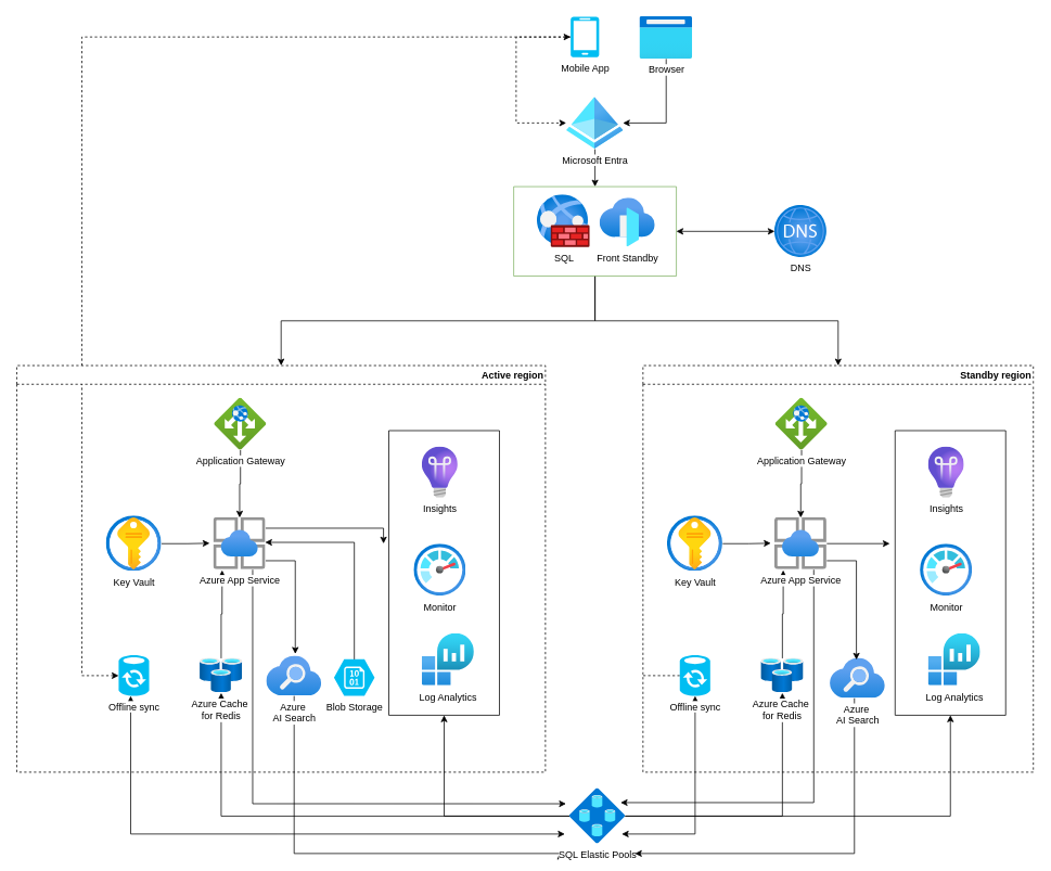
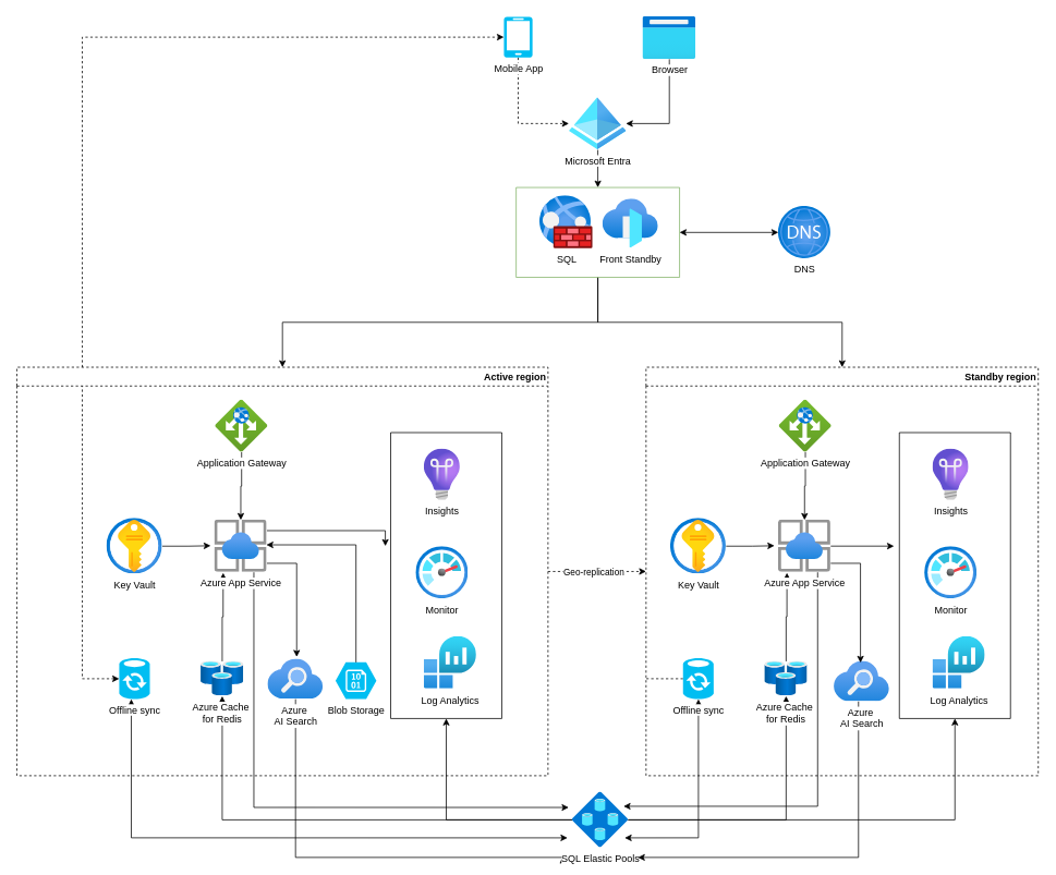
  <mxCell id="0" />
  <mxCell id="1" parent="0" />
  <mxCell id="2" style="edgeStyle=orthogonalEdgeStyle;rounded=0;orthogonalLoop=1;jettySize=auto;html=1;entryX=-0.174;entryY=1.16;entryDx=0;entryDy=0;entryPerimeter=0;" edge="1" parent="1" source="56" target="23"><mxGeometry relative="1" as="geometry"><Array as="points"><mxPoint x="361" y="1049" /><mxPoint x="688" y="1049" /></Array></mxGeometry></mxCell>
  <mxCell id="3" style="edgeStyle=orthogonalEdgeStyle;rounded=0;orthogonalLoop=1;jettySize=auto;html=1;entryX=0.939;entryY=0.824;entryDx=0;entryDy=0;entryPerimeter=0;startArrow=classic;startFill=1;" edge="1" parent="1" source="37" target="23"><mxGeometry relative="1" as="geometry"><Array as="points"><mxPoint x="854" y="1025" /></Array></mxGeometry></mxCell>
  <mxCell id="4" value="DNS" style="image;aspect=fixed;html=1;points=[];align=center;fontSize=12;image=img/lib/azure2/networking/DNS_Zones.svg;" parent="1" vertex="1"><mxGeometry x="952" y="252" width="64" height="64" as="geometry" /></mxCell>
  <mxCell id="5" value="" style="edgeStyle=orthogonalEdgeStyle;rounded=0;orthogonalLoop=1;jettySize=auto;html=1;entryX=0.5;entryY=0;entryDx=0;entryDy=0;" edge="1" parent="1" source="6" target="13"><mxGeometry relative="1" as="geometry" /></mxCell>
  <mxCell id="6" value="Microsoft Entra" style="image;aspect=fixed;html=1;points=[];align=center;fontSize=12;image=img/lib/azure2/identity/Azure_Active_Directory.svg;" parent="1" vertex="1"><mxGeometry x="696" y="119" width="70" height="64" as="geometry" /></mxCell>
  <mxCell id="7" value="" style="edgeStyle=orthogonalEdgeStyle;rounded=0;orthogonalLoop=1;jettySize=auto;html=1;" edge="1" parent="1" source="8" target="28"><mxGeometry relative="1" as="geometry" /></mxCell>
  <mxCell id="8" value="Application Gateway" style="image;aspect=fixed;html=1;points=[];align=center;fontSize=12;image=img/lib/azure2/networking/Application_Gateways.svg;" parent="1" vertex="1"><mxGeometry x="263" y="489" width="64" height="64" as="geometry" /></mxCell>
  <mxCell id="9" value="SQL" style="image;aspect=fixed;html=1;points=[];align=center;fontSize=12;image=img/lib/azure2/networking/Web_Application_Firewall_Policies_WAF.svg;" vertex="1" parent="1"><mxGeometry x="660" y="239" width="65" height="65" as="geometry" /></mxCell>
  <mxCell id="10" value="" style="rounded=0;orthogonalLoop=1;jettySize=auto;html=1;startArrow=classic;startFill=1;" edge="1" parent="1" source="13" target="4"><mxGeometry relative="1" as="geometry" /></mxCell>
  <mxCell id="11" style="edgeStyle=orthogonalEdgeStyle;rounded=0;orthogonalLoop=1;jettySize=auto;html=1;entryX=0.5;entryY=0;entryDx=0;entryDy=0;" edge="1" parent="1" source="13" target="29"><mxGeometry relative="1" as="geometry" /></mxCell>
  <mxCell id="12" style="edgeStyle=orthogonalEdgeStyle;rounded=0;orthogonalLoop=1;jettySize=auto;html=1;entryX=0.5;entryY=0;entryDx=0;entryDy=0;" edge="1" parent="1" source="13" target="47"><mxGeometry relative="1" as="geometry" /></mxCell>
  <mxCell id="13" value="" style="swimlane;startSize=0;fillColor=#d5e8d4;strokeColor=#82b366;swimlaneFillColor=none;gradientColor=none;perimeterSpacing=0;" vertex="1" parent="1"><mxGeometry x="631" y="229" width="200" height="110" as="geometry" /></mxCell>
  <mxCell id="14" value="Front Standby" style="image;aspect=fixed;html=1;points=[];align=center;fontSize=12;image=img/lib/azure2/networking/Front_Doors.svg;" parent="13" vertex="1"><mxGeometry x="106" y="14" width="68" height="60" as="geometry" /></mxCell>
  <mxCell id="15" style="edgeStyle=orthogonalEdgeStyle;rounded=0;orthogonalLoop=1;jettySize=auto;html=1;entryX=-0.076;entryY=0.492;entryDx=0;entryDy=0;entryPerimeter=0;" edge="1" parent="1" source="48" target="28"><mxGeometry relative="1" as="geometry" /></mxCell>
  <mxCell id="16" style="edgeStyle=orthogonalEdgeStyle;rounded=0;orthogonalLoop=1;jettySize=auto;html=1;entryX=-0.006;entryY=0.496;entryDx=0;entryDy=0;entryPerimeter=0;dashed=1;" edge="1" parent="1" source="17" target="6"><mxGeometry relative="1" as="geometry"><Array as="points"><mxPoint x="634" y="151" /></Array></mxGeometry></mxCell>
- <mxCell id="17" value="Mobile App" style="verticalLabelPosition=bottom;html=1;verticalAlign=top;align=center;strokeColor=none;fillColor=#00BEF2;shape=mxgraph.azure.mobile;pointerEvents=1;fontFamily=Helvetica;fontSize=12;fontColor=default;labelBackgroundColor=default;" parent="1" vertex="1"><mxGeometry x="701" y="20" width="35" height="50" as="geometry" /></mxCell>
+ <mxCell id="17" value="Mobile App" style="verticalLabelPosition=bottom;html=1;verticalAlign=top;align=center;strokeColor=none;fillColor=#00BEF2;shape=mxgraph.azure.mobile;pointerEvents=1;fontFamily=Helvetica;fontSize=12;fontColor=default;labelBackgroundColor=default;" parent="1" vertex="1"><mxGeometry x="616" y="20" width="35" height="50" as="geometry" /></mxCell>
  <mxCell id="18" style="edgeStyle=orthogonalEdgeStyle;rounded=0;orthogonalLoop=1;jettySize=auto;html=1;entryX=0;entryY=0.5;entryDx=0;entryDy=0;entryPerimeter=0;startArrow=classic;startFill=1;dashed=1;" edge="1" parent="1" source="54" target="17"><mxGeometry relative="1" as="geometry"><Array as="points"><mxPoint x="100" y="830" /><mxPoint x="100" y="45" /></Array></mxGeometry></mxCell>
  <mxCell id="19" style="edgeStyle=orthogonalEdgeStyle;rounded=0;orthogonalLoop=1;jettySize=auto;html=1;" edge="1" parent="1" source="23" target="55"><mxGeometry relative="1" as="geometry" /></mxCell>
  <mxCell id="20" style="edgeStyle=orthogonalEdgeStyle;rounded=0;orthogonalLoop=1;jettySize=auto;html=1;" edge="1" parent="1" source="23" target="35"><mxGeometry relative="1" as="geometry" /></mxCell>
  <mxCell id="21" style="edgeStyle=orthogonalEdgeStyle;rounded=0;orthogonalLoop=1;jettySize=auto;html=1;entryX=0.5;entryY=1;entryDx=0;entryDy=0;" edge="1" parent="1" source="23" target="49"><mxGeometry relative="1" as="geometry"><Array as="points"><mxPoint x="546" y="1003" /></Array></mxGeometry></mxCell>
  <mxCell id="22" style="edgeStyle=orthogonalEdgeStyle;rounded=0;orthogonalLoop=1;jettySize=auto;html=1;entryX=0.5;entryY=1;entryDx=0;entryDy=0;" edge="1" parent="1" source="23" target="31"><mxGeometry relative="1" as="geometry" /></mxCell>
  <mxCell id="23" value="SQL Elastic Pools" style="image;aspect=fixed;html=1;points=[];align=center;fontSize=12;image=img/lib/azure2/databases/SQL_Elastic_Pools.svg;" vertex="1" parent="1"><mxGeometry x="700" y="969" width="68" height="68" as="geometry" /></mxCell>
  <mxCell id="24" style="edgeStyle=orthogonalEdgeStyle;rounded=0;orthogonalLoop=1;jettySize=auto;html=1;entryX=-0.069;entryY=0.277;entryDx=0;entryDy=0;entryPerimeter=0;" edge="1" parent="1" source="28" target="23"><mxGeometry relative="1" as="geometry"><Array as="points"><mxPoint x="310" y="988" /></Array></mxGeometry></mxCell>
  <mxCell id="25" style="edgeStyle=orthogonalEdgeStyle;rounded=0;orthogonalLoop=1;jettySize=auto;html=1;entryX=-0.09;entryY=0.824;entryDx=0;entryDy=0;entryPerimeter=0;endArrow=classic;endFill=1;startArrow=classic;startFill=1;" edge="1" parent="1" source="54" target="23"><mxGeometry relative="1" as="geometry"><Array as="points"><mxPoint x="160" y="1025" /></Array></mxGeometry></mxCell>
  <mxCell id="26" style="edgeStyle=orthogonalEdgeStyle;rounded=0;orthogonalLoop=1;jettySize=auto;html=1;entryX=-0.048;entryY=0.397;entryDx=0;entryDy=0;entryPerimeter=0;" edge="1" parent="1" source="28" target="49"><mxGeometry relative="1" as="geometry"><Array as="points"><mxPoint x="471" y="649" /></Array></mxGeometry></mxCell>
  <mxCell id="27" style="edgeStyle=orthogonalEdgeStyle;rounded=0;orthogonalLoop=1;jettySize=auto;html=1;entryX=0.163;entryY=1.011;entryDx=0;entryDy=0;entryPerimeter=0;" edge="1" parent="1" source="55" target="28"><mxGeometry relative="1" as="geometry" /></mxCell>
  <mxCell id="28" value="Azure App Service" style="image;aspect=fixed;html=1;points=[];align=center;fontSize=12;image=img/lib/azure2/app_services/App_Service_Environments.svg;" vertex="1" parent="1"><mxGeometry x="262" y="636" width="64" height="64" as="geometry" /></mxCell>
  <mxCell id="29" value="Standby region" style="swimlane;whiteSpace=wrap;html=1;startSize=23;dashed=1;align=right;" vertex="1" parent="1"><mxGeometry x="790" y="449" width="480" height="500" as="geometry"><mxRectangle x="60" y="370" width="140" height="30" as="alternateBounds" /></mxGeometry></mxCell>
  <mxCell id="30" value="Key Vault" style="image;aspect=fixed;html=1;points=[];align=center;fontSize=12;image=img/lib/azure2/security/Key_Vaults.svg;" vertex="1" parent="29"><mxGeometry x="30.0" y="185" width="68" height="68" as="geometry" /></mxCell>
  <mxCell id="31" value="" style="swimlane;startSize=0;" vertex="1" parent="29"><mxGeometry x="310" y="80" width="136" height="350" as="geometry" /></mxCell>
  <mxCell id="32" value="Insights" style="image;aspect=fixed;html=1;points=[];align=center;fontSize=12;image=img/lib/azure2/devops/Application_Insights.svg;strokeColor=default;verticalAlign=top;fontFamily=Helvetica;fontColor=default;labelBackgroundColor=default;fillColor=default;" vertex="1" parent="31"><mxGeometry x="41" y="20" width="44" height="63" as="geometry" /></mxCell>
  <mxCell id="33" value="Monitor" style="image;aspect=fixed;html=1;points=[];align=center;fontSize=12;image=img/lib/azure2/management_governance/Monitor.svg;strokeColor=default;verticalAlign=top;fontFamily=Helvetica;fontColor=default;labelBackgroundColor=default;fillColor=default;" vertex="1" parent="31"><mxGeometry x="31" y="139.5" width="64" height="64" as="geometry" /></mxCell>
  <mxCell id="34" value="Log Analytics" style="image;aspect=fixed;html=1;points=[];align=center;fontSize=12;image=img/lib/azure2/analytics/Log_Analytics_Workspaces.svg;" vertex="1" parent="31"><mxGeometry x="41" y="249.5" width="64" height="64" as="geometry" /></mxCell>
  <mxCell id="35" value="Azure Cache&amp;nbsp;&lt;div&gt;for Redis&lt;/div&gt;" style="image;aspect=fixed;html=1;points=[];align=center;fontSize=12;image=img/lib/azure2/databases/Cache_Redis.svg;" vertex="1" parent="29"><mxGeometry x="145.23" y="360" width="52.31" height="42.5" as="geometry" /></mxCell>
  <mxCell id="36" style="edgeStyle=orthogonalEdgeStyle;rounded=0;orthogonalLoop=1;jettySize=auto;html=1;endArrow=none;endFill=0;dashed=1;" edge="1" parent="29" source="37"><mxGeometry relative="1" as="geometry"><mxPoint y="381.25" as="targetPoint" /></mxGeometry></mxCell>
  <mxCell id="37" value="Offline sync" style="verticalLabelPosition=bottom;html=1;verticalAlign=top;align=center;strokeColor=none;fillColor=#00BEF2;shape=mxgraph.azure.sql_datasync;fontFamily=Helvetica;fontSize=12;fontColor=default;labelBackgroundColor=default;" vertex="1" parent="29"><mxGeometry x="45.25" y="356.25" width="37.5" height="50" as="geometry" /></mxCell>
  <mxCell id="38" style="edgeStyle=orthogonalEdgeStyle;rounded=0;orthogonalLoop=1;jettySize=auto;html=1;" edge="1" parent="29" source="39"><mxGeometry relative="1" as="geometry"><mxPoint x="-10" y="600" as="targetPoint" /><Array as="points"><mxPoint x="260" y="600" /></Array></mxGeometry></mxCell>
  <mxCell id="39" value="Azure&amp;nbsp;&lt;div&gt;AI Search&lt;/div&gt;" style="image;aspect=fixed;html=1;points=[];align=center;fontSize=12;image=img/lib/azure2/app_services/Search_Services.svg;" vertex="1" parent="29"><mxGeometry x="230" y="360" width="68" height="49.12" as="geometry" /></mxCell>
  <mxCell id="40" value="" style="edgeStyle=orthogonalEdgeStyle;rounded=0;orthogonalLoop=1;jettySize=auto;html=1;" edge="1" parent="1" source="41" target="58"><mxGeometry relative="1" as="geometry" /></mxCell>
  <mxCell id="41" value="Application Gateway" style="image;aspect=fixed;html=1;points=[];align=center;fontSize=12;image=img/lib/azure2/networking/Application_Gateways.svg;" vertex="1" parent="1"><mxGeometry x="953" y="489" width="64" height="64" as="geometry" /></mxCell>
  <mxCell id="42" style="edgeStyle=orthogonalEdgeStyle;rounded=0;orthogonalLoop=1;jettySize=auto;html=1;entryX=-0.076;entryY=0.492;entryDx=0;entryDy=0;entryPerimeter=0;" edge="1" parent="1" source="30" target="58"><mxGeometry relative="1" as="geometry" /></mxCell>
  <mxCell id="43" style="edgeStyle=orthogonalEdgeStyle;rounded=0;orthogonalLoop=1;jettySize=auto;html=1;entryX=-0.048;entryY=0.397;entryDx=0;entryDy=0;entryPerimeter=0;" edge="1" parent="1" source="58" target="31"><mxGeometry relative="1" as="geometry" /></mxCell>
  <mxCell id="44" style="edgeStyle=orthogonalEdgeStyle;rounded=0;orthogonalLoop=1;jettySize=auto;html=1;entryX=0.163;entryY=1.011;entryDx=0;entryDy=0;entryPerimeter=0;" edge="1" parent="1" source="35" target="58"><mxGeometry relative="1" as="geometry" /></mxCell>
+ <mxCell id="45" style="edgeStyle=orthogonalEdgeStyle;rounded=0;orthogonalLoop=1;jettySize=auto;html=1;entryX=0;entryY=0.5;entryDx=0;entryDy=0;dashed=1;" edge="1" parent="1" source="47" target="29"><mxGeometry relative="1" as="geometry" /></mxCell>
+ <mxCell id="46" value="Geo-replication" style="edgeLabel;html=1;align=center;verticalAlign=middle;resizable=0;points=[];" vertex="1" connectable="0" parent="45"><mxGeometry x="-0.079" relative="1" as="geometry"><mxPoint as="offset" /></mxGeometry></mxCell>
  <mxCell id="47" value="Active region" style="swimlane;whiteSpace=wrap;html=1;startSize=23;dashed=1;align=right;" parent="1" vertex="1"><mxGeometry x="20" y="449" width="650" height="500" as="geometry"><mxRectangle x="60" y="370" width="140" height="30" as="alternateBounds" /></mxGeometry></mxCell>
  <mxCell id="48" value="Key Vault" style="image;aspect=fixed;html=1;points=[];align=center;fontSize=12;image=img/lib/azure2/security/Key_Vaults.svg;" vertex="1" parent="47"><mxGeometry x="110.0" y="185" width="68" height="68" as="geometry" /></mxCell>
  <mxCell id="49" value="" style="swimlane;startSize=0;" vertex="1" parent="47"><mxGeometry x="457.46" y="80" width="136" height="350" as="geometry" /></mxCell>
  <mxCell id="50" value="Insights" style="image;aspect=fixed;html=1;points=[];align=center;fontSize=12;image=img/lib/azure2/devops/Application_Insights.svg;strokeColor=default;verticalAlign=top;fontFamily=Helvetica;fontColor=default;labelBackgroundColor=default;fillColor=default;" parent="49" vertex="1"><mxGeometry x="41" y="20" width="44" height="63" as="geometry" /></mxCell>
  <mxCell id="51" value="Monitor" style="image;aspect=fixed;html=1;points=[];align=center;fontSize=12;image=img/lib/azure2/management_governance/Monitor.svg;strokeColor=default;verticalAlign=top;fontFamily=Helvetica;fontColor=default;labelBackgroundColor=default;fillColor=default;" parent="49" vertex="1"><mxGeometry x="31" y="139.5" width="64" height="64" as="geometry" /></mxCell>
  <mxCell id="52" value="Log Analytics" style="image;aspect=fixed;html=1;points=[];align=center;fontSize=12;image=img/lib/azure2/analytics/Log_Analytics_Workspaces.svg;" vertex="1" parent="49"><mxGeometry x="41" y="249.5" width="64" height="64" as="geometry" /></mxCell>
  <mxCell id="53" value="Blob Storage" style="verticalLabelPosition=bottom;html=1;verticalAlign=top;align=center;strokeColor=none;fillColor=#00BEF2;shape=mxgraph.azure.storage_blob;fontFamily=Helvetica;fontSize=12;fontColor=default;labelBackgroundColor=default;" parent="47" vertex="1"><mxGeometry x="390" y="361.25" width="50" height="45" as="geometry" /></mxCell>
  <mxCell id="54" value="Offline sync" style="verticalLabelPosition=bottom;html=1;verticalAlign=top;align=center;strokeColor=none;fillColor=#00BEF2;shape=mxgraph.azure.sql_datasync;fontFamily=Helvetica;fontSize=12;fontColor=default;labelBackgroundColor=default;" parent="47" vertex="1"><mxGeometry x="125.25" y="356.25" width="37.5" height="50" as="geometry" /></mxCell>
  <mxCell id="55" value="Azure Cache&amp;nbsp;&lt;div&gt;for Redis&lt;/div&gt;" style="image;aspect=fixed;html=1;points=[];align=center;fontSize=12;image=img/lib/azure2/databases/Cache_Redis.svg;" vertex="1" parent="47"><mxGeometry x="225.23" y="360" width="52.31" height="42.5" as="geometry" /></mxCell>
  <mxCell id="56" value="Azure&amp;nbsp;&lt;div&gt;AI Search&lt;/div&gt;" style="image;aspect=fixed;html=1;points=[];align=center;fontSize=12;image=img/lib/azure2/app_services/Search_Services.svg;" vertex="1" parent="47"><mxGeometry x="307" y="357.13" width="68" height="49.12" as="geometry" /></mxCell>
  <mxCell id="57" style="edgeStyle=orthogonalEdgeStyle;rounded=0;orthogonalLoop=1;jettySize=auto;html=1;entryX=0.918;entryY=0.256;entryDx=0;entryDy=0;entryPerimeter=0;" edge="1" parent="1" source="58" target="23"><mxGeometry relative="1" as="geometry"><Array as="points"><mxPoint x="1000" y="986" /></Array></mxGeometry></mxCell>
  <mxCell id="58" value="Azure App Service" style="image;aspect=fixed;html=1;points=[];align=center;fontSize=12;image=img/lib/azure2/app_services/App_Service_Environments.svg;" vertex="1" parent="1"><mxGeometry x="952" y="636" width="64" height="64" as="geometry" /></mxCell>
  <mxCell id="59" style="edgeStyle=orthogonalEdgeStyle;rounded=0;orthogonalLoop=1;jettySize=auto;html=1;entryX=0.99;entryY=0.496;entryDx=0;entryDy=0;entryPerimeter=0;" edge="1" parent="1" source="60" target="6"><mxGeometry relative="1" as="geometry"><Array as="points"><mxPoint x="819" y="151" /></Array></mxGeometry></mxCell>
  <mxCell id="60" value="Browser" style="image;aspect=fixed;html=1;points=[];align=center;fontSize=12;image=img/lib/azure2/general/Browser.svg;strokeColor=default;verticalAlign=top;fontFamily=Helvetica;fontColor=default;labelBackgroundColor=default;fillColor=default;" parent="1" vertex="1"><mxGeometry x="786" y="20" width="65" height="52" as="geometry" /></mxCell>
  <mxCell id="61" style="edgeStyle=orthogonalEdgeStyle;rounded=0;orthogonalLoop=1;jettySize=auto;html=1;entryX=0.989;entryY=0.475;entryDx=0;entryDy=0;entryPerimeter=0;" edge="1" parent="1" source="53" target="28"><mxGeometry relative="1" as="geometry"><Array as="points"><mxPoint x="435" y="666" /></Array></mxGeometry></mxCell>
  <mxCell id="62" style="edgeStyle=orthogonalEdgeStyle;rounded=0;orthogonalLoop=1;jettySize=auto;html=1;entryX=0.521;entryY=-0.052;entryDx=0;entryDy=0;entryPerimeter=0;" edge="1" parent="1" source="28" target="56"><mxGeometry relative="1" as="geometry"><Array as="points"><mxPoint x="362" y="689" /></Array></mxGeometry></mxCell>
  <mxCell id="63" style="edgeStyle=orthogonalEdgeStyle;rounded=0;orthogonalLoop=1;jettySize=auto;html=1;entryX=0.477;entryY=0.035;entryDx=0;entryDy=0;entryPerimeter=0;" edge="1" parent="1" source="58" target="39"><mxGeometry relative="1" as="geometry"><Array as="points"><mxPoint x="1052" y="689" /></Array></mxGeometry></mxCell>
